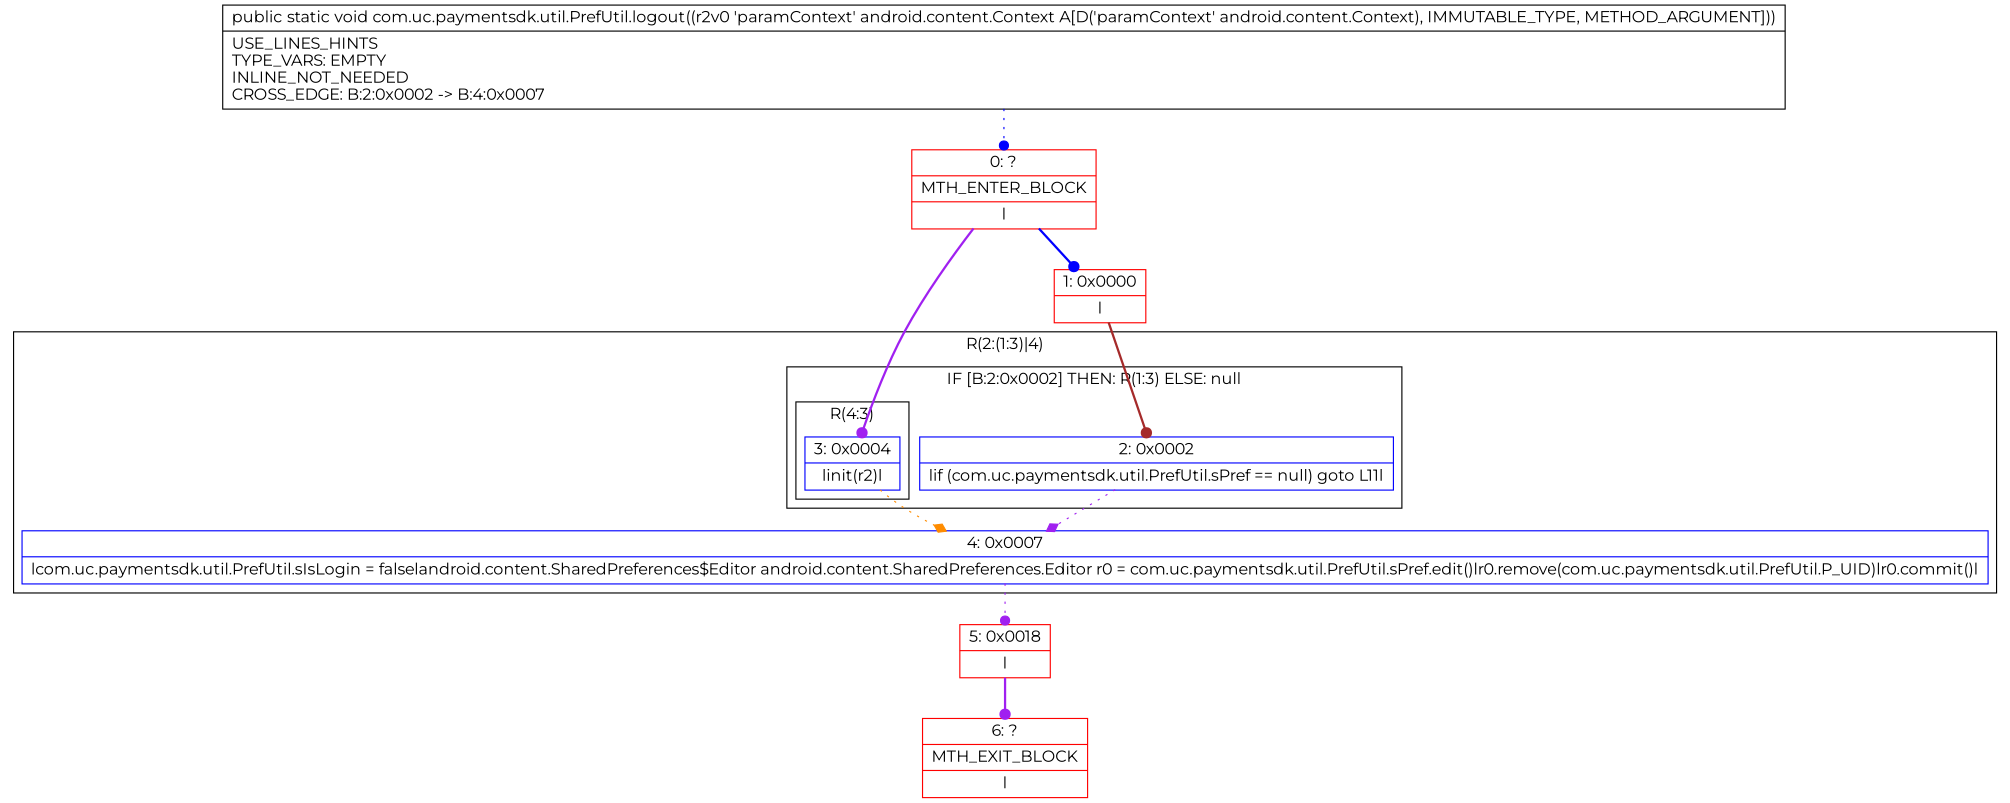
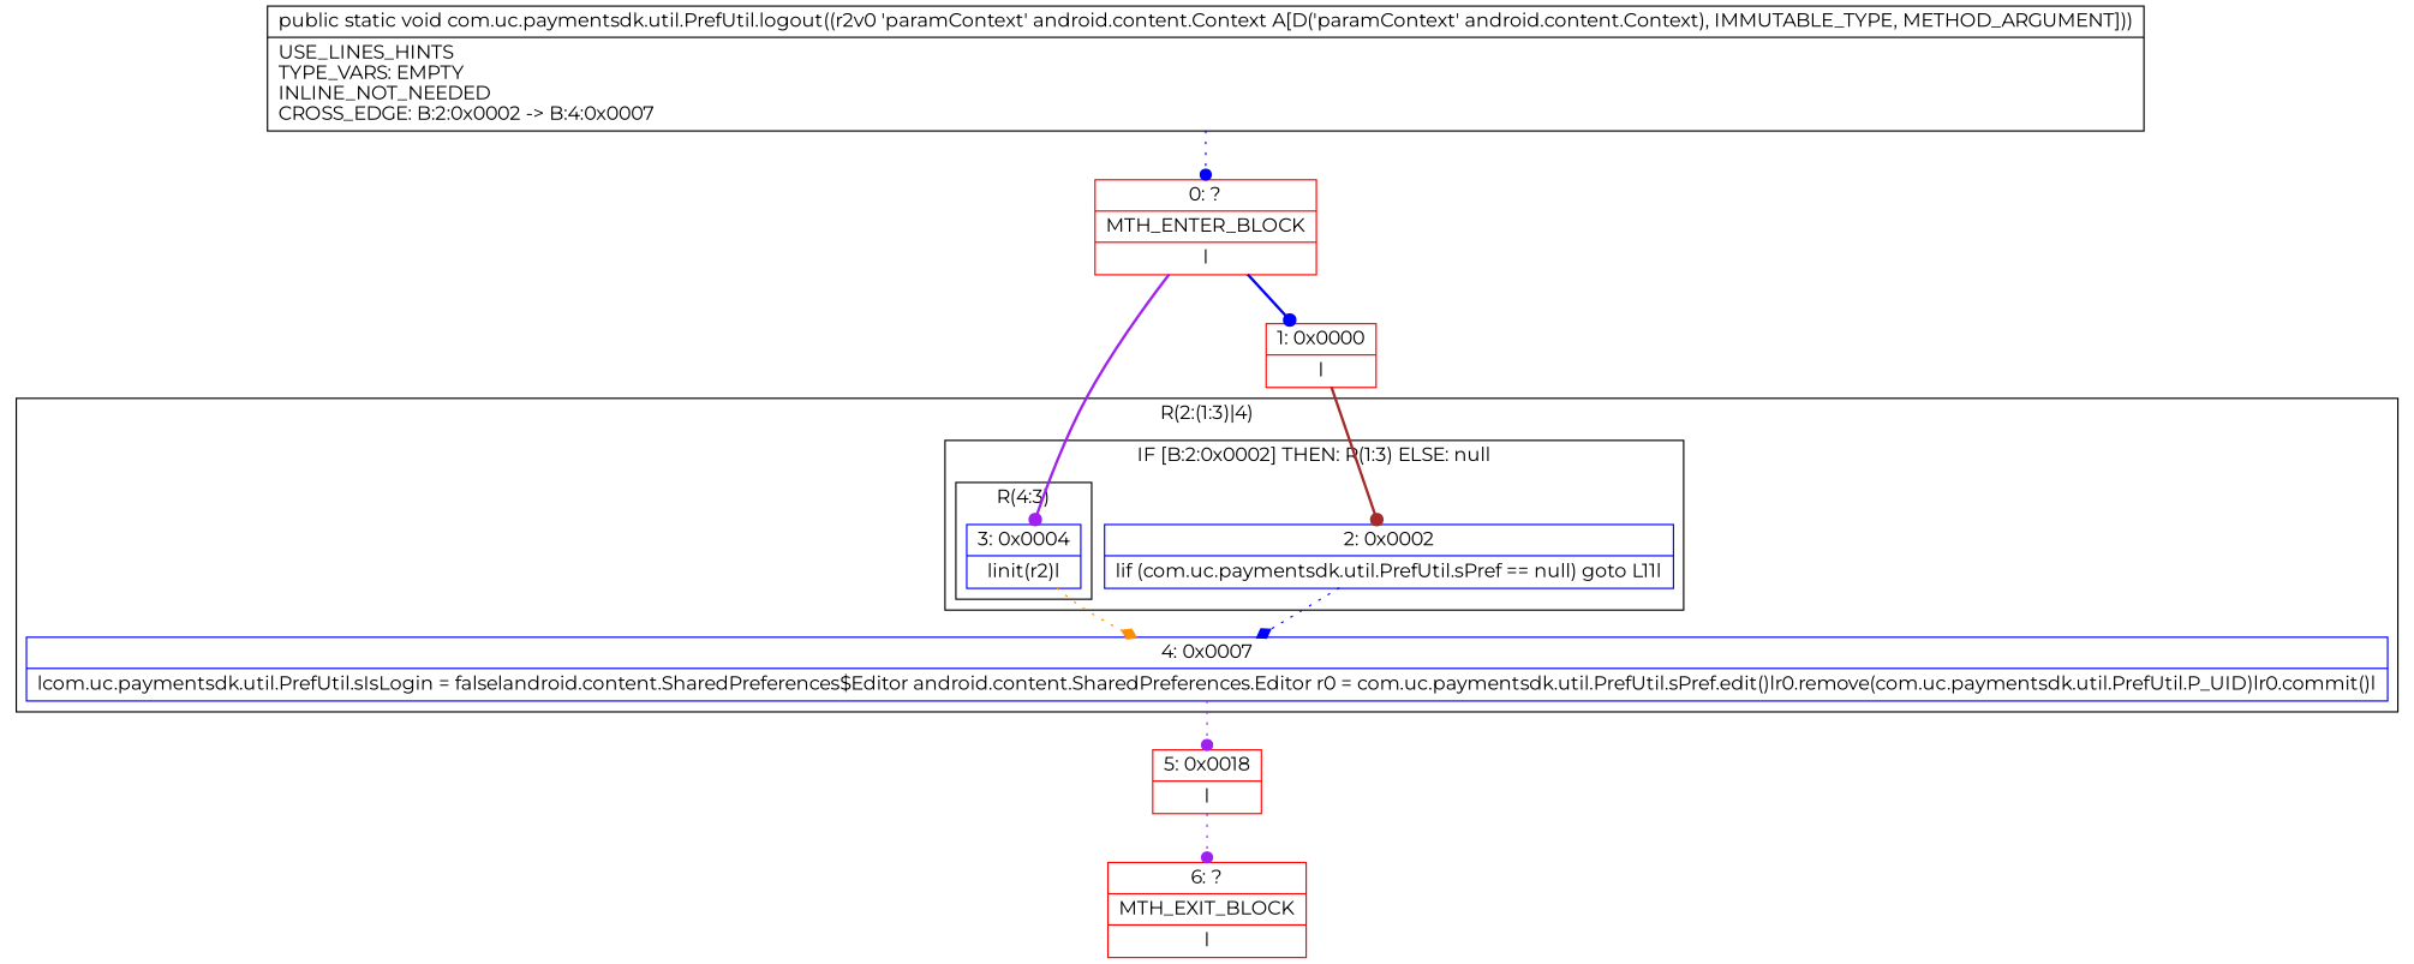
  digraph {
    fontname=Montserrat
    node [color=red fontname=Montserrat shape=record]
    edge [arrowhead=dot color=blue fontname=Montserrat style=dotted]
    n1 [color=blue label="{3\:\ 0x0004|linit(r2)l}"]
    n2 [color=blue label="{2\:\ 0x0002|lif (com.uc.paymentsdk.util.PrefUtil.sPref == null) goto L11l}"]
    n3 [color=blue label="{4\:\ 0x0007|lcom.uc.paymentsdk.util.PrefUtil.sIsLogin = falselandroid.content.SharedPreferences$Editor android.content.SharedPreferences.Editor r0 = com.uc.paymentsdk.util.PrefUtil.sPref.edit()lr0.remove(com.uc.paymentsdk.util.PrefUtil.P_UID)lr0.commit()l}"]
    n4 [label="{5\:\ 0x0018|l}"]
    n5 [label="{6\:\ ?|MTH_EXIT_BLOCK\l|l}"]
    n6 [label="{0\:\ ?|MTH_ENTER_BLOCK\l|l}"]
    n7 [label="{1\:\ 0x0000|l}"]
    n8 [label="{public static void com.uc.paymentsdk.util.PrefUtil.logout((r2v0 'paramContext' android.content.Context A[D('paramContext' android.content.Context), IMMUTABLE_TYPE, METHOD_ARGUMENT]))  | USE_LINES_HINTS\lTYPE_VARS: EMPTY\lINLINE_NOT_NEEDED\lCROSS_EDGE: B:2:0x0002 \-\> B:4:0x0007\l}" color=""]
    subgraph cluster_1 {
      label="R(2:(1:3)|4)"
      n3
      subgraph cluster_2 {
        label="IF [B:2:0x0002] THEN: R(1:3) ELSE: null"
        n2
        subgraph cluster_3 {
          label="R(4:3)"
          n1
        }
      }
    }
    n1 -> n3 [arrowhead=diamond color=darkorange]
-   n2 -> n3 [arrowhead=diamond color=purple]
+   n2 -> n3 [arrowhead=diamond]
    n3 -> n4 [color=purple]
-   n4 -> n5 [color=purple style=bold]
+   n4 -> n5 [color=purple]
    n6 -> n1 [color=purple style=bold]
    n6 -> n7 [style=bold]
    n7 -> n2 [color=brown style=bold]
    n8 -> n6
  }
